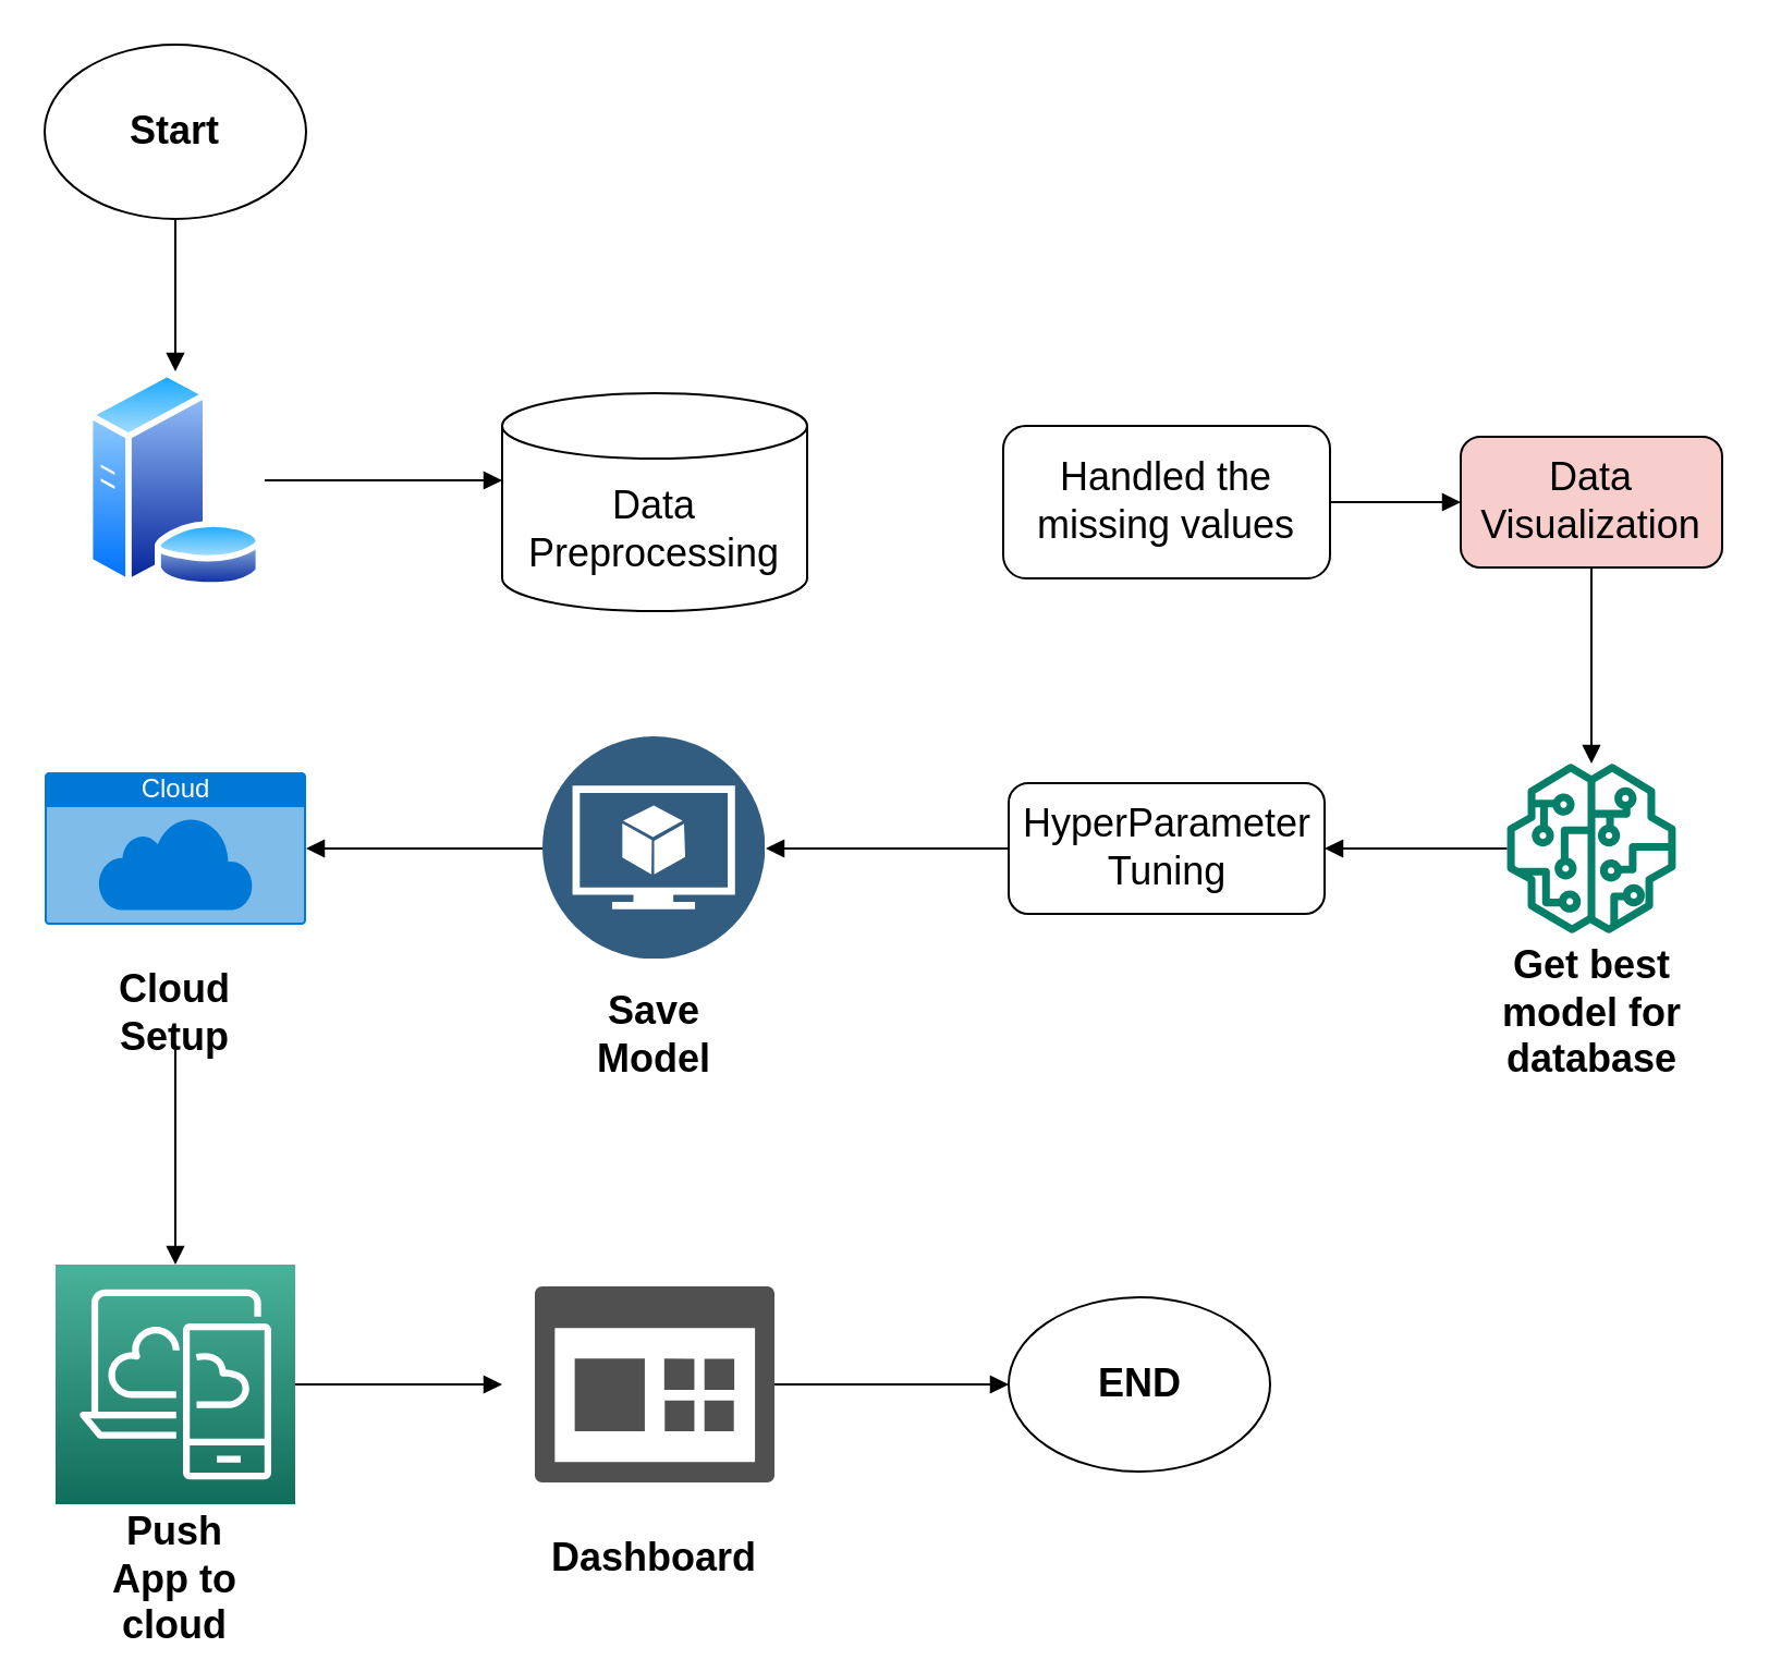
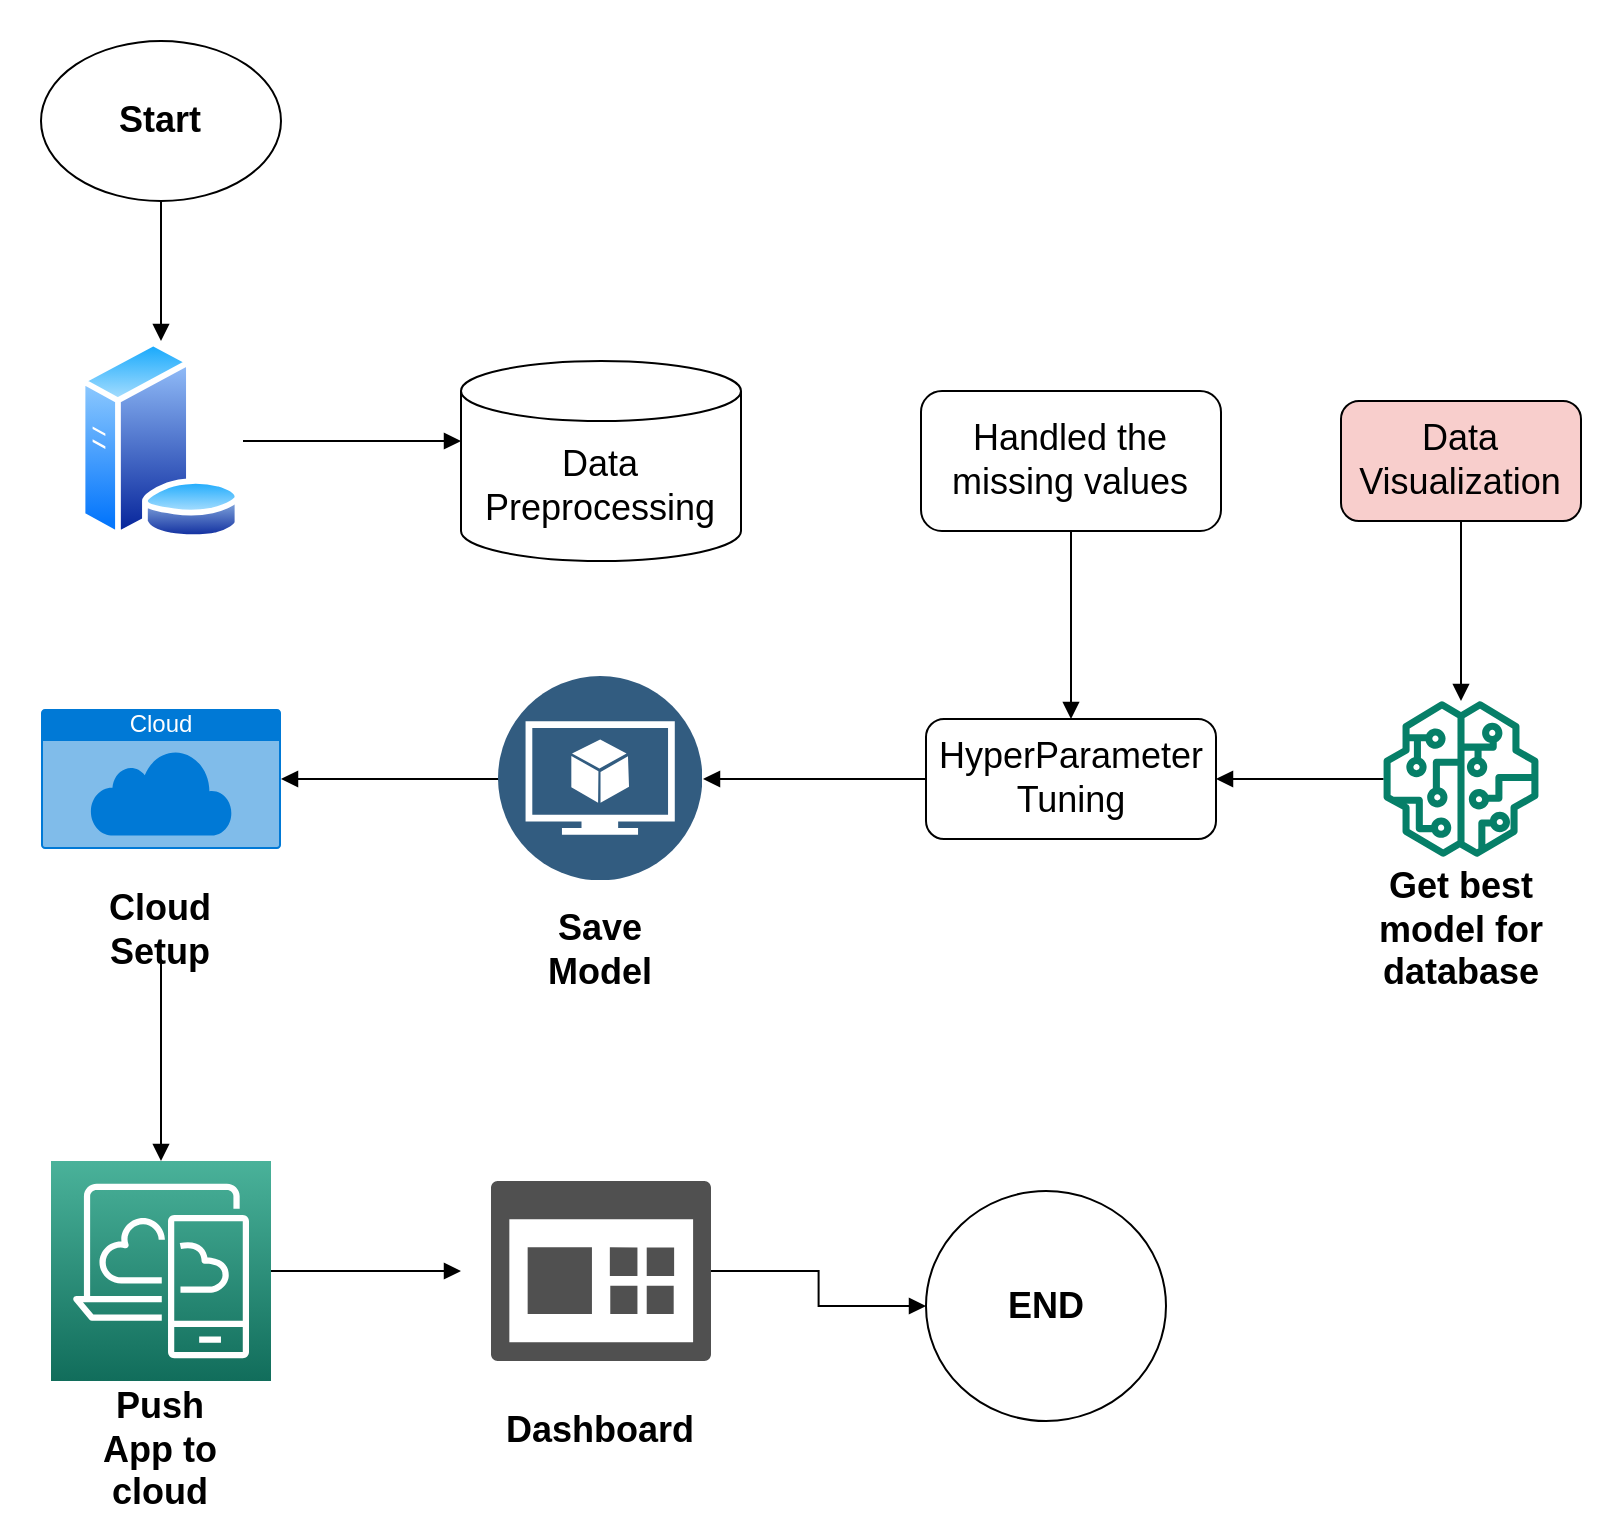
  <mxCell id="0" />
  <mxCell id="1" parent="0" />
  <mxCell id="2" value="" style="edgeStyle=orthogonalEdgeStyle;rounded=0;orthogonalLoop=1;jettySize=auto;html=1;fontSize=18;endArrow=block;endFill=1;" edge="1" parent="1" source="3" target="5"><mxGeometry relative="1" as="geometry" /></mxCell>
  <mxCell id="3" value="&lt;b&gt;Start&lt;/b&gt;" style="ellipse;whiteSpace=wrap;html=1;fontSize=18;" vertex="1" parent="1"><mxGeometry x="20" y="20" width="120" height="80" as="geometry" /></mxCell>
  <mxCell id="4" style="edgeStyle=orthogonalEdgeStyle;rounded=0;orthogonalLoop=1;jettySize=auto;html=1;entryX=0;entryY=0.4;entryDx=0;entryDy=0;entryPerimeter=0;fontSize=18;endArrow=block;endFill=1;" edge="1" parent="1" source="5" target="6"><mxGeometry relative="1" as="geometry" /></mxCell>
  <mxCell id="5" value="" style="aspect=fixed;perimeter=ellipsePerimeter;html=1;align=center;shadow=0;dashed=0;spacingTop=3;image;image=img/lib/active_directory/database_server.svg;fontSize=18;" vertex="1" parent="1"><mxGeometry x="39" y="170" width="82" height="100" as="geometry" /></mxCell>
  <mxCell id="6" value="Data Preprocessing" style="shape=cylinder3;whiteSpace=wrap;html=1;boundedLbl=1;backgroundOutline=1;size=15;fontSize=18;" vertex="1" parent="1"><mxGeometry x="230" y="180" width="140" height="100" as="geometry" /></mxCell>
  <mxCell id="7" value="" style="shape=image;html=1;verticalAlign=top;verticalLabelPosition=bottom;labelBackgroundColor=#ffffff;imageAspect=0;aspect=fixed;image=https://cdn2.iconfinder.com/data/icons/cornavirus-covid-19/64/_disinfectant_hygiene_spray_clean_cleaning_product-128.png;fontSize=18;" vertex="1" parent="1"><mxGeometry x="200" y="140" width="70" height="70" as="geometry" /></mxCell>
- <mxCell id="8" value="" style="edgeStyle=orthogonalEdgeStyle;rounded=0;orthogonalLoop=1;jettySize=auto;html=1;fontSize=18;endArrow=block;endFill=1;" edge="1" parent="1" source="9" target="11"><mxGeometry relative="1" as="geometry" /></mxCell>
+ <mxCell id="8" value="" style="edgeStyle=orthogonalEdgeStyle;rounded=0;orthogonalLoop=1;jettySize=auto;html=1;fontSize=18;endArrow=block;endFill=1;" edge="1" parent="1" source="9" target="16"><mxGeometry relative="1" as="geometry" /></mxCell>
  <mxCell id="9" value="Handled the missing values" style="rounded=1;whiteSpace=wrap;html=1;fontSize=18;" vertex="1" parent="1"><mxGeometry x="460" y="195" width="150" height="70" as="geometry" /></mxCell>
  <mxCell id="10" value="" style="edgeStyle=orthogonalEdgeStyle;rounded=0;orthogonalLoop=1;jettySize=auto;html=1;fontSize=18;endArrow=block;endFill=1;" edge="1" parent="1" source="11" target="13"><mxGeometry relative="1" as="geometry" /></mxCell>
  <mxCell id="11" value="Data Visualization" style="rounded=1;whiteSpace=wrap;html=1;fontSize=18;fillColor=#f8cecc;" vertex="1" parent="1"><mxGeometry x="670" y="200" width="120" height="60" as="geometry" /></mxCell>
  <mxCell id="12" value="" style="edgeStyle=orthogonalEdgeStyle;rounded=0;orthogonalLoop=1;jettySize=auto;html=1;fontSize=18;endArrow=block;endFill=1;" edge="1" parent="1" source="13" target="16"><mxGeometry relative="1" as="geometry" /></mxCell>
  <mxCell id="13" value="" style="sketch=0;outlineConnect=0;fontColor=#232F3E;gradientColor=none;fillColor=#067F68;strokeColor=none;dashed=0;verticalLabelPosition=bottom;verticalAlign=top;align=center;html=1;fontSize=12;fontStyle=0;aspect=fixed;pointerEvents=1;shape=mxgraph.aws4.sagemaker_model;" vertex="1" parent="1"><mxGeometry x="691" y="350" width="78" height="78" as="geometry" /></mxCell>
  <mxCell id="14" value="&lt;b&gt;Get best model for database&lt;/b&gt;" style="text;html=1;strokeColor=none;fillColor=none;align=center;verticalAlign=middle;whiteSpace=wrap;rounded=0;fontSize=18;" vertex="1" parent="1"><mxGeometry x="685.5" y="450" width="89" height="30" as="geometry" /></mxCell>
  <mxCell id="15" value="" style="edgeStyle=orthogonalEdgeStyle;rounded=0;orthogonalLoop=1;jettySize=auto;html=1;fontSize=18;endArrow=block;endFill=1;" edge="1" parent="1" source="16" target="18"><mxGeometry relative="1" as="geometry" /></mxCell>
  <mxCell id="16" value="HyperParameter Tuning" style="rounded=1;whiteSpace=wrap;html=1;fontSize=18;" vertex="1" parent="1"><mxGeometry x="462.5" y="359" width="145" height="60" as="geometry" /></mxCell>
  <mxCell id="17" value="" style="edgeStyle=orthogonalEdgeStyle;rounded=0;orthogonalLoop=1;jettySize=auto;html=1;fontSize=18;endArrow=block;endFill=1;" edge="1" parent="1" source="18" target="20"><mxGeometry relative="1" as="geometry" /></mxCell>
  <mxCell id="18" value="" style="aspect=fixed;perimeter=ellipsePerimeter;html=1;align=center;shadow=0;dashed=0;fontColor=#4277BB;labelBackgroundColor=#ffffff;fontSize=12;spacingTop=3;image;image=img/lib/ibm/data/model.svg;" vertex="1" parent="1"><mxGeometry x="249" y="338" width="102" height="102" as="geometry" /></mxCell>
  <mxCell id="19" value="&lt;b&gt;Save Model&lt;/b&gt;" style="text;html=1;strokeColor=none;fillColor=none;align=center;verticalAlign=middle;whiteSpace=wrap;rounded=0;fontSize=18;" vertex="1" parent="1"><mxGeometry x="255" y="450" width="90" height="50" as="geometry" /></mxCell>
  <mxCell id="20" value="Cloud" style="html=1;strokeColor=none;fillColor=#0079D6;labelPosition=center;verticalLabelPosition=middle;verticalAlign=top;align=center;fontSize=12;outlineConnect=0;spacingTop=-6;fontColor=#FFFFFF;sketch=0;shape=mxgraph.sitemap.cloud;" vertex="1" parent="1"><mxGeometry x="20" y="354" width="120" height="70" as="geometry" /></mxCell>
  <mxCell id="21" value="" style="edgeStyle=orthogonalEdgeStyle;rounded=0;orthogonalLoop=1;jettySize=auto;html=1;fontSize=18;endArrow=block;endFill=1;" edge="1" parent="1" source="22" target="24"><mxGeometry relative="1" as="geometry" /></mxCell>
  <mxCell id="22" value="&lt;b&gt;Cloud Setup&lt;/b&gt;" style="text;html=1;strokeColor=none;fillColor=none;align=center;verticalAlign=middle;whiteSpace=wrap;rounded=0;fontSize=18;" vertex="1" parent="1"><mxGeometry x="50" y="450" width="60" height="30" as="geometry" /></mxCell>
  <mxCell id="23" value="" style="edgeStyle=orthogonalEdgeStyle;rounded=0;orthogonalLoop=1;jettySize=auto;html=1;fontSize=18;endArrow=block;endFill=1;" edge="1" parent="1" source="24"><mxGeometry relative="1" as="geometry"><mxPoint x="230" y="635" as="targetPoint" /></mxGeometry></mxCell>
  <mxCell id="24" value="" style="sketch=0;points=[[0,0,0],[0.25,0,0],[0.5,0,0],[0.75,0,0],[1,0,0],[0,1,0],[0.25,1,0],[0.5,1,0],[0.75,1,0],[1,1,0],[0,0.25,0],[0,0.5,0],[0,0.75,0],[1,0.25,0],[1,0.5,0],[1,0.75,0]];outlineConnect=0;fontColor=#232F3E;gradientColor=#4AB29A;gradientDirection=north;fillColor=#116D5B;strokeColor=#ffffff;dashed=0;verticalLabelPosition=bottom;verticalAlign=top;align=center;html=1;fontSize=12;fontStyle=0;aspect=fixed;shape=mxgraph.aws4.resourceIcon;resIcon=mxgraph.aws4.desktop_and_app_streaming;" vertex="1" parent="1"><mxGeometry x="25" y="580" width="110" height="110" as="geometry" /></mxCell>
  <mxCell id="25" value="&lt;b&gt;Push App to cloud&lt;/b&gt;" style="text;html=1;strokeColor=none;fillColor=none;align=center;verticalAlign=middle;whiteSpace=wrap;rounded=0;fontSize=18;" vertex="1" parent="1"><mxGeometry x="50" y="710" width="60" height="30" as="geometry" /></mxCell>
  <mxCell id="26" value="" style="edgeStyle=orthogonalEdgeStyle;rounded=0;orthogonalLoop=1;jettySize=auto;html=1;fontSize=18;endArrow=block;endFill=1;" edge="1" parent="1" source="27" target="29"><mxGeometry relative="1" as="geometry" /></mxCell>
  <mxCell id="27" value="" style="sketch=0;pointerEvents=1;shadow=0;dashed=0;html=1;strokeColor=none;labelPosition=center;verticalLabelPosition=bottom;verticalAlign=top;align=center;fillColor=#505050;shape=mxgraph.mscae.intune.dashboard;fontSize=18;" vertex="1" parent="1"><mxGeometry x="245" y="590" width="110" height="90" as="geometry" /></mxCell>
  <mxCell id="28" value="&lt;b&gt;Dashboard&lt;/b&gt;" style="text;html=1;strokeColor=none;fillColor=none;align=center;verticalAlign=middle;whiteSpace=wrap;rounded=0;fontSize=18;" vertex="1" parent="1"><mxGeometry x="270" y="700" width="60" height="30" as="geometry" /></mxCell>
- <mxCell id="29" value="&lt;b&gt;END&lt;/b&gt;" style="ellipse;whiteSpace=wrap;html=1;fontSize=18;" vertex="1" parent="1"><mxGeometry x="462.5" y="595" width="120" height="80" as="geometry" /></mxCell>
+ <mxCell id="29" value="&lt;b&gt;END&lt;/b&gt;" style="ellipse;whiteSpace=wrap;html=1;fontSize=18;" vertex="1" parent="1"><mxGeometry x="462.5" y="595" width="120" height="115" as="geometry" /></mxCell>
